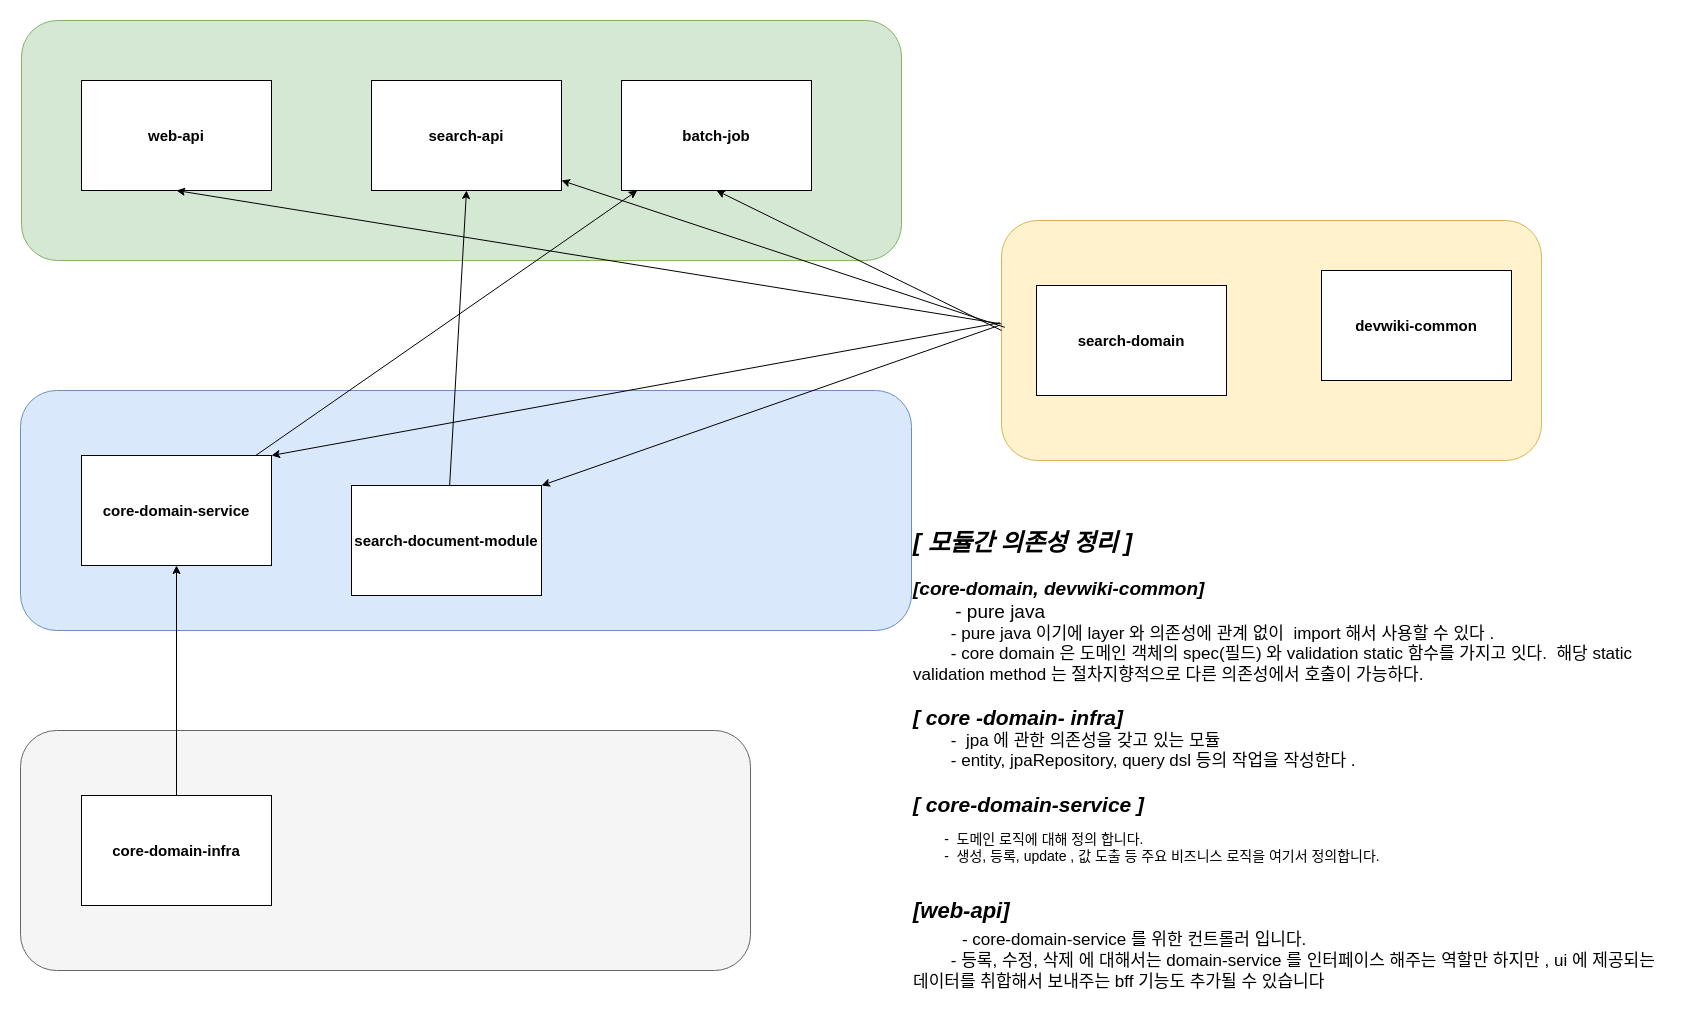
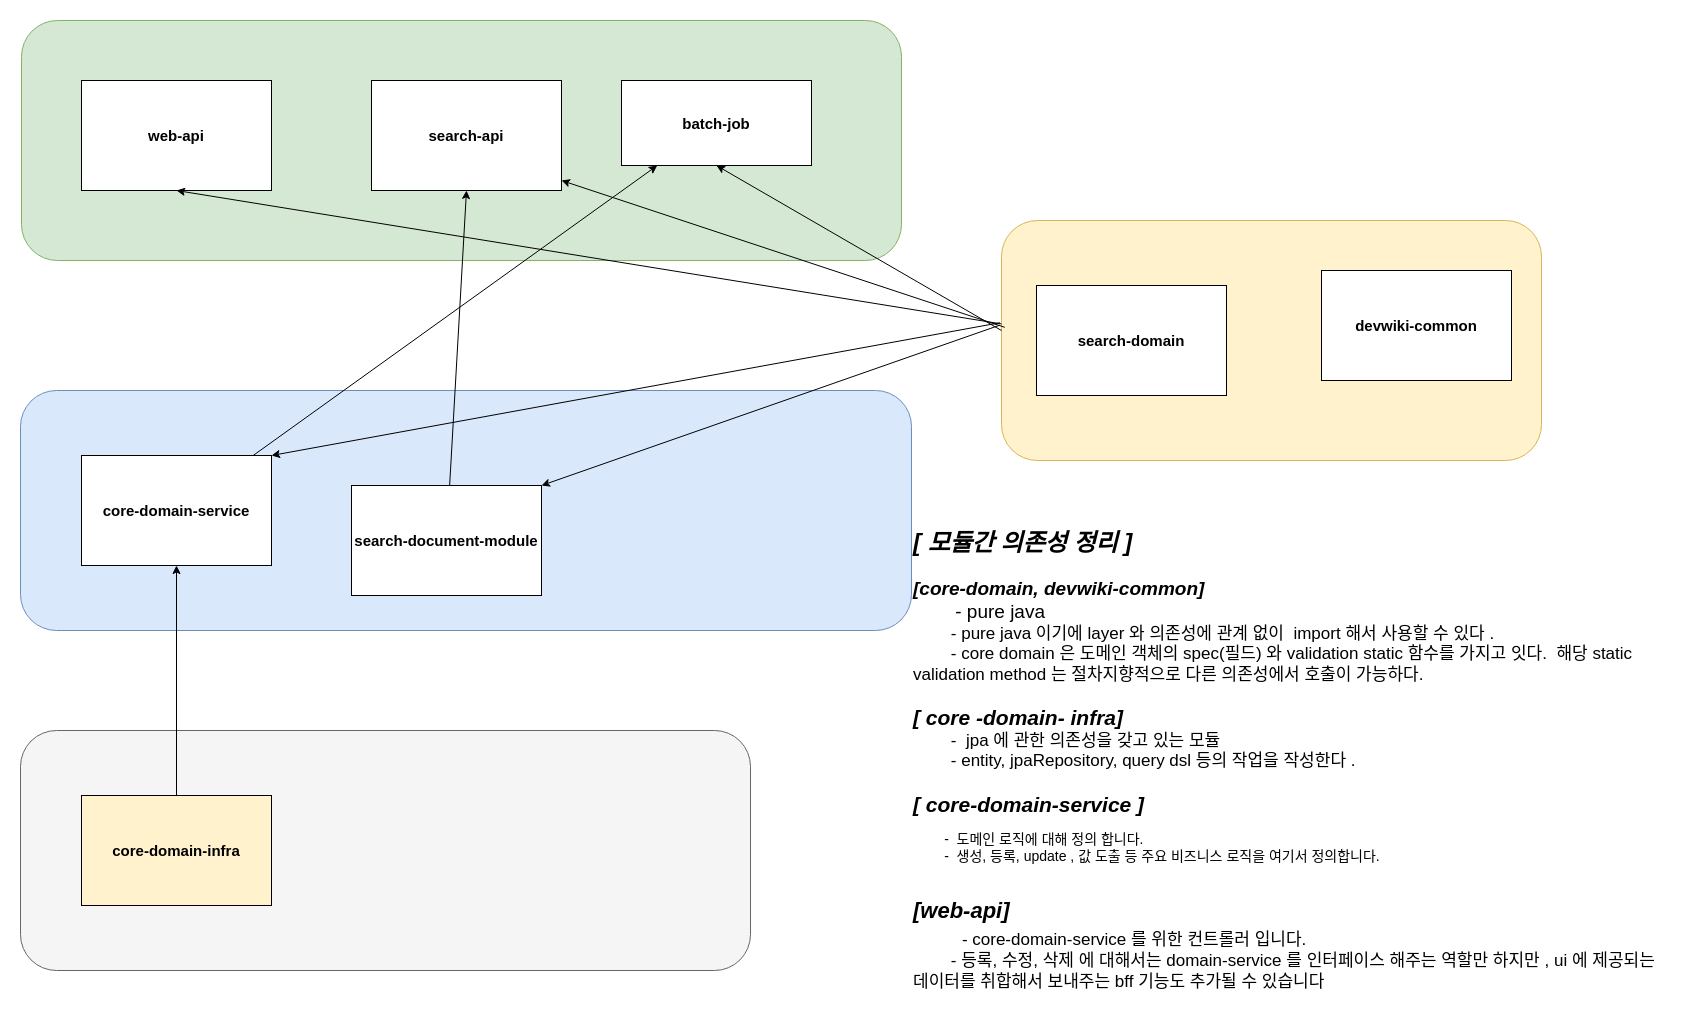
  <mxCell id="0" />
  <mxCell id="1" parent="0" />
  <mxCell id="2" value="" style="rounded=1;whiteSpace=wrap;html=1;fillColor=#fff2cc;strokeColor=#d6b656;" vertex="1" parent="1"><mxGeometry x="1001" y="220" width="540" height="240" as="geometry" /></mxCell>
  <mxCell id="3" value="" style="rounded=1;whiteSpace=wrap;html=1;fillColor=#d5e8d4;strokeColor=#82b366;" vertex="1" parent="1"><mxGeometry x="21" y="20" width="880" height="240" as="geometry" /></mxCell>
  <mxCell id="4" value="" style="rounded=1;whiteSpace=wrap;html=1;fillColor=#dae8fc;strokeColor=#6c8ebf;" vertex="1" parent="1"><mxGeometry x="20" y="390" width="891" height="240" as="geometry" /></mxCell>
  <mxCell id="5" value="" style="rounded=1;whiteSpace=wrap;html=1;fillColor=#f5f5f5;fontColor=#333333;strokeColor=#666666;" vertex="1" parent="1"><mxGeometry x="20" y="730" width="730" height="240" as="geometry" /></mxCell>
  <mxCell id="6" value="&lt;b&gt;&lt;font style=&quot;font-size: 15px;&quot;&gt;core-domain-service&lt;/font&gt;&lt;/b&gt;" style="rounded=0;whiteSpace=wrap;html=1;" vertex="1" parent="1"><mxGeometry x="81" y="455" width="190" height="110" as="geometry" /></mxCell>
  <mxCell id="7" value="&lt;b&gt;&lt;font style=&quot;font-size: 15px;&quot;&gt;search-domain&lt;/font&gt;&lt;/b&gt;" style="rounded=0;whiteSpace=wrap;html=1;" vertex="1" parent="1"><mxGeometry x="1036" y="285" width="190" height="110" as="geometry" /></mxCell>
- <mxCell id="8" value="&lt;b&gt;&lt;font style=&quot;font-size: 15px;&quot;&gt;core-domain-infra&lt;/font&gt;&lt;/b&gt;" style="rounded=0;whiteSpace=wrap;html=1;" vertex="1" parent="1"><mxGeometry x="81" y="795" width="190" height="110" as="geometry" /></mxCell>
+ <mxCell id="8" value="&lt;b&gt;&lt;font style=&quot;font-size: 15px;&quot;&gt;core-domain-infra&lt;/font&gt;&lt;/b&gt;" style="rounded=0;whiteSpace=wrap;html=1;fillColor=#fff2cc;" vertex="1" parent="1"><mxGeometry x="81" y="795" width="190" height="110" as="geometry" /></mxCell>
  <mxCell id="9" value="" style="endArrow=classic;html=1;rounded=0;entryX=0.5;entryY=1;entryDx=0;entryDy=0;" edge="1" parent="1" source="8" target="6"><mxGeometry width="50" height="50" relative="1" as="geometry"><mxPoint x="361" y="550" as="sourcePoint" /><mxPoint x="411" y="500" as="targetPoint" /></mxGeometry></mxCell>
  <mxCell id="10" value="&lt;span style=&quot;font-size: 15px;&quot;&gt;&lt;b&gt;web-api&lt;/b&gt;&lt;/span&gt;" style="rounded=0;whiteSpace=wrap;html=1;" vertex="1" parent="1"><mxGeometry x="81" y="80" width="190" height="110" as="geometry" /></mxCell>
  <mxCell id="11" value="&lt;span style=&quot;font-size: 15px;&quot;&gt;&lt;b&gt;search-api&lt;/b&gt;&lt;/span&gt;" style="rounded=0;whiteSpace=wrap;html=1;" vertex="1" parent="1"><mxGeometry x="371" y="80" width="190" height="110" as="geometry" /></mxCell>
- <mxCell id="12" value="&lt;span style=&quot;font-size: 15px;&quot;&gt;&lt;b&gt;batch-job&lt;/b&gt;&lt;/span&gt;" style="rounded=0;whiteSpace=wrap;html=1;" vertex="1" parent="1"><mxGeometry x="621" y="80" width="190" height="110" as="geometry" /></mxCell>
+ <mxCell id="12" value="&lt;span style=&quot;font-size: 15px;&quot;&gt;&lt;b&gt;batch-job&lt;/b&gt;&lt;/span&gt;" style="rounded=0;whiteSpace=wrap;html=1;" vertex="1" parent="1"><mxGeometry x="621" y="80" width="190" height="85" as="geometry" /></mxCell>
  <mxCell id="13" value="&lt;b&gt;&lt;font style=&quot;font-size: 15px;&quot;&gt;search-document-module&lt;/font&gt;&lt;/b&gt;" style="rounded=0;whiteSpace=wrap;html=1;" vertex="1" parent="1"><mxGeometry x="351" y="485" width="190" height="110" as="geometry" /></mxCell>
  <mxCell id="14" value="" style="endArrow=classic;html=1;rounded=0;" edge="1" parent="1" source="6" target="12"><mxGeometry width="50" height="50" relative="1" as="geometry"><mxPoint x="331" y="510" as="sourcePoint" /><mxPoint x="381" y="460" as="targetPoint" /></mxGeometry></mxCell>
  <mxCell id="15" value="" style="endArrow=classic;html=1;rounded=0;entryX=0.5;entryY=1;entryDx=0;entryDy=0;" edge="1" parent="1" source="13" target="11"><mxGeometry width="50" height="50" relative="1" as="geometry"><mxPoint x="331" y="510" as="sourcePoint" /><mxPoint x="381" y="460" as="targetPoint" /></mxGeometry></mxCell>
  <mxCell id="16" value="" style="endArrow=classic;html=1;rounded=0;entryX=1;entryY=0;entryDx=0;entryDy=0;exitX=-0.003;exitY=0.426;exitDx=0;exitDy=0;exitPerimeter=0;" edge="1" parent="1" source="2" target="6"><mxGeometry width="50" height="50" relative="1" as="geometry"><mxPoint x="411" y="510" as="sourcePoint" /><mxPoint x="461" y="460" as="targetPoint" /></mxGeometry></mxCell>
  <mxCell id="17" value="" style="endArrow=classic;html=1;rounded=0;entryX=1;entryY=0;entryDx=0;entryDy=0;exitX=-0.003;exitY=0.436;exitDx=0;exitDy=0;exitPerimeter=0;" edge="1" parent="1" source="2" target="13"><mxGeometry width="50" height="50" relative="1" as="geometry"><mxPoint x="411" y="510" as="sourcePoint" /><mxPoint x="461" y="460" as="targetPoint" /></mxGeometry></mxCell>
  <mxCell id="18" value="" style="endArrow=classic;html=1;rounded=0;entryX=0.5;entryY=1;entryDx=0;entryDy=0;exitX=0;exitY=0.431;exitDx=0;exitDy=0;exitPerimeter=0;" edge="1" parent="1" source="2" target="10"><mxGeometry width="50" height="50" relative="1" as="geometry"><mxPoint x="411" y="510" as="sourcePoint" /><mxPoint x="461" y="460" as="targetPoint" /></mxGeometry></mxCell>
  <mxCell id="19" value="" style="endArrow=classic;html=1;rounded=0;exitX=0.006;exitY=0.445;exitDx=0;exitDy=0;exitPerimeter=0;" edge="1" parent="1" source="2"><mxGeometry width="50" height="50" relative="1" as="geometry"><mxPoint x="411" y="510" as="sourcePoint" /><mxPoint x="561" y="180" as="targetPoint" /></mxGeometry></mxCell>
  <mxCell id="20" value="" style="endArrow=classic;html=1;rounded=0;entryX=0.5;entryY=1;entryDx=0;entryDy=0;" edge="1" parent="1" target="12"><mxGeometry width="50" height="50" relative="1" as="geometry"><mxPoint x="1001" y="330" as="sourcePoint" /><mxPoint x="461" y="460" as="targetPoint" /></mxGeometry></mxCell>
  <mxCell id="21" value="&lt;b&gt;&lt;font style=&quot;font-size: 15px;&quot;&gt;devwiki-common&lt;/font&gt;&lt;/b&gt;" style="rounded=0;whiteSpace=wrap;html=1;" vertex="1" parent="1"><mxGeometry x="1321" y="270" width="190" height="110" as="geometry" /></mxCell>
  <mxCell id="22" value="&lt;font style=&quot;font-size: 24px;&quot;&gt;&lt;b&gt;&lt;i&gt;[ 모듈간 의존성 정리 ]&lt;/i&gt;&lt;/b&gt;&lt;/font&gt;&lt;div&gt;&lt;span style=&quot;font-size: 17px;&quot;&gt;&lt;br&gt;&lt;/span&gt;&lt;/div&gt;&lt;div style=&quot;font-size: 19px;&quot;&gt;&lt;b style=&quot;&quot;&gt;&lt;i style=&quot;&quot;&gt;&lt;font style=&quot;font-size: 19px;&quot;&gt;[core-domain, devwiki-common]&lt;/font&gt;&lt;/i&gt;&lt;/b&gt;&lt;/div&gt;&lt;div style=&quot;font-size: 19px;&quot;&gt;&lt;span style=&quot;&quot;&gt;&lt;span style=&quot;white-space: pre;&quot;&gt;&#09;&lt;/span&gt;- pure java&lt;br&gt;&lt;/span&gt;&lt;/div&gt;&lt;div&gt;&lt;span style=&quot;font-size: 17px;&quot;&gt;&lt;span style=&quot;white-space: pre;&quot;&gt;&#09;&lt;/span&gt;- pure java 이기에 layer 와 의존성에 관계 없이&amp;nbsp; import 해서 사용할 수 있다 .&lt;br&gt;&lt;/span&gt;&lt;/div&gt;&lt;div&gt;&lt;span style=&quot;font-size: 17px;&quot;&gt;&lt;span style=&quot;white-space: pre;&quot;&gt;&#09;&lt;/span&gt;- core domain 은 도메인 객체의 spec(필드) 와 validation static 함수를 가지고 잇다.&amp;nbsp; 해당 static validation method 는 절차지향적으로 다른 의존성에서 호출이 가능하다.&amp;nbsp;&lt;br&gt;&lt;/span&gt;&lt;/div&gt;&lt;div&gt;&lt;span style=&quot;font-size: 17px;&quot;&gt;&lt;span style=&quot;white-space: pre;&quot;&gt;&#09;&lt;/span&gt;&lt;br&gt;&lt;/span&gt;&lt;/div&gt;&lt;div&gt;&lt;b style=&quot;&quot;&gt;&lt;i style=&quot;&quot;&gt;&lt;font style=&quot;font-size: 21px;&quot;&gt;[ core -domain- infra]&lt;/font&gt;&lt;/i&gt;&lt;/b&gt;&lt;/div&gt;&lt;div&gt;&lt;span style=&quot;font-size: 17px;&quot;&gt;&lt;span style=&quot;white-space: pre;&quot;&gt;&#09;&lt;/span&gt;-&amp;nbsp; jpa 에 관한 의존성을 갖고 있는 모듈&amp;nbsp;&lt;br&gt;&lt;/span&gt;&lt;/div&gt;&lt;div&gt;&lt;span style=&quot;font-size: 17px;&quot;&gt;&lt;span style=&quot;white-space: pre;&quot;&gt;&#09;&lt;/span&gt;- entity, jpaRepository, query dsl 등의 작업을 작성한다 .&lt;/span&gt;&lt;/div&gt;&lt;div&gt;&lt;span style=&quot;font-size: 17px;&quot;&gt;&lt;span style=&quot;white-space: pre;&quot;&gt;&lt;span style=&quot;white-space: pre;&quot;&gt;&#09;&lt;/span&gt;&lt;/span&gt;&lt;br&gt;&lt;/span&gt;&lt;/div&gt;&lt;div&gt;&lt;b style=&quot;&quot;&gt;&lt;i style=&quot;&quot;&gt;&lt;font style=&quot;font-size: 21px;&quot;&gt;[ core-domain-service ]&lt;/font&gt;&lt;/i&gt;&lt;/b&gt;&lt;/div&gt;&lt;div&gt;&lt;br&gt;&lt;/div&gt;&lt;div style=&quot;font-size: 14px;&quot;&gt;&lt;span style=&quot;white-space: pre;&quot;&gt;&#09;&lt;/span&gt;-&amp;nbsp; 도메인 로직에 대해 정의 합니다.&amp;nbsp;&lt;br&gt;&lt;/div&gt;&lt;div style=&quot;font-size: 14px;&quot;&gt;&lt;span style=&quot;white-space: pre;&quot;&gt;&#09;&lt;/span&gt;-&amp;nbsp; 생성, 등록, update , 값 도출 등 주요 비즈니스 로직을 여기서 정의합니다.&lt;br&gt;&lt;/div&gt;&lt;div style=&quot;font-size: 14px;&quot;&gt;&lt;span style=&quot;white-space: pre;&quot;&gt;&#09;&lt;/span&gt;&lt;br&gt;&lt;/div&gt;&lt;div style=&quot;font-size: 14px;&quot;&gt;&lt;br&gt;&lt;/div&gt;&lt;div style=&quot;&quot;&gt;&lt;b style=&quot;&quot;&gt;&lt;i style=&quot;&quot;&gt;&lt;font style=&quot;font-size: 22px;&quot;&gt;[web-api]&lt;/font&gt;&lt;/i&gt;&lt;/b&gt;&lt;/div&gt;&lt;div style=&quot;font-size: 17px;&quot;&gt;&lt;font style=&quot;font-size: 17px;&quot;&gt;&lt;span style=&quot;font-size: 22px; font-style: italic; font-weight: bold; white-space: pre;&quot;&gt;&#09;&lt;/span&gt;&lt;font style=&quot;font-size: 17px;&quot;&gt;- core-domain-service 를 위한 컨트롤러 입니다.&lt;br&gt;&lt;/font&gt;&lt;/font&gt;&lt;/div&gt;&lt;div style=&quot;font-size: 17px;&quot;&gt;&lt;font style=&quot;font-size: 17px;&quot;&gt;&lt;font style=&quot;font-size: 17px;&quot;&gt;&lt;span style=&quot;white-space: pre;&quot;&gt;&#09;&lt;/span&gt;- 등록, 수정, 삭제 에 대해서는 domain-service 를 인터페이스 해주는 역할만 하지만 , ui 에 제공되는&amp;nbsp; 데이터를 취합해서 보내주는 bff 기능도 추가될 수 있습니다&amp;nbsp;&lt;/font&gt;&lt;br&gt;&lt;/font&gt;&lt;/div&gt;" style="text;html=1;align=left;verticalAlign=middle;whiteSpace=wrap;rounded=0;" vertex="1" parent="1"><mxGeometry x="911" y="510" width="760" height="500" as="geometry" /></mxCell>
